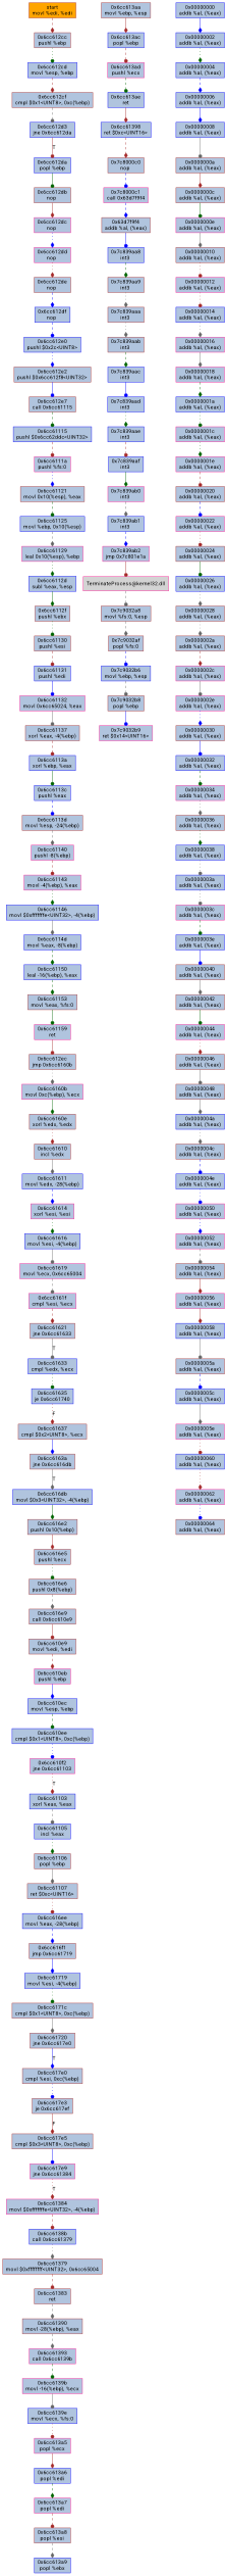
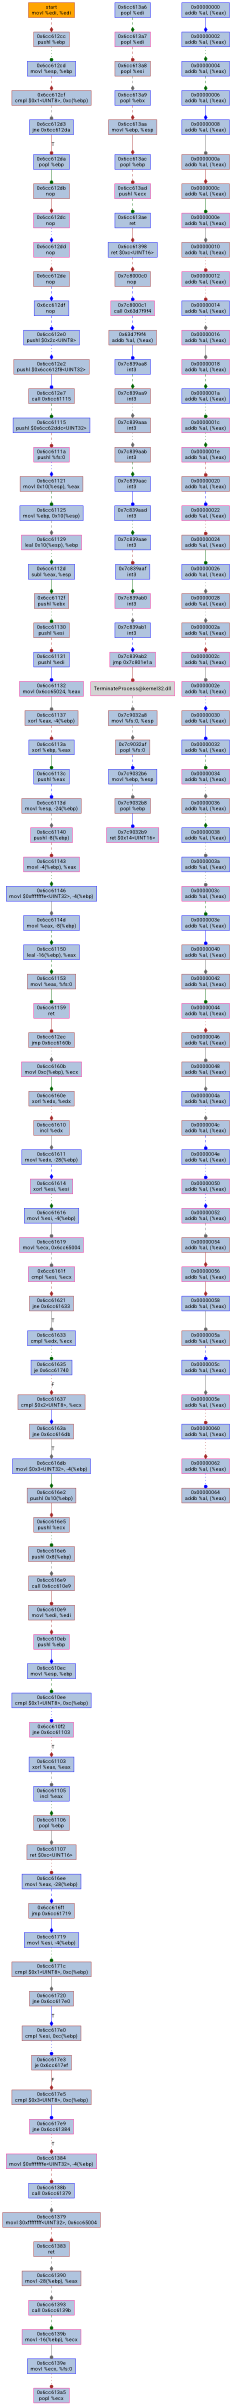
  digraph {
    fontname=Roboto
    node [color=brown fillcolor=lightsteelblue fontname=Roboto shape=rectangle style=filled]
    edge [arrowhead=diamond color=brown fontname=Roboto style=dashed]
    n1 [fillcolor=orange label="start\nmovl %edi, %edi"]
    n2 [label="0x6cc612cc\npushl %ebp"]
    n3 [color=blue label="0x6cc612cd\nmovl %esp, %ebp"]
    n4 [label="0x6cc612cf\ncmpl $0x1<UINT8>, 0xc(%ebp)"]
    n5 [color=blue label="0x6cc612d3\njne 0x6cc612da"]
    n6 [color=blue label="0x6cc612da\npopl %ebp"]
    n7 [label="0x6cc612db\nnop "]
    n8 [color=deeppink label="0x6cc612dc\nnop "]
    n9 [color=deeppink label="0x6cc612dd\nnop "]
    n10 [label="0x6cc612de\nnop "]
    n11 [color=blue label="0x6cc612df\nnop "]
    n12 [color=blue label="0x6cc612e0\npushl $0x2c<UINT8>"]
    n13 [label="0x6cc612e2\npushl $0x6cc612f8<UINT32>"]
    n14 [label="0x6cc612e7\ncall 0x6cc61115"]
    n15 [color=blue label="0x6cc61115\npushl $0x6cc62ddc<UINT32>"]
    n16 [color=deeppink label="0x6cc6111a\npushl %fs:0"]
    n17 [label="0x6cc61121\nmovl 0x10(%esp), %eax"]
    n18 [color=blue label="0x6cc61125\nmovl %ebp, 0x10(%esp)"]
    n19 [color=deeppink label="0x6cc61129\nleal 0x10(%esp), %ebp"]
    n20 [color=blue label="0x6cc6112d\nsubl %eax, %esp"]
    n21 [label="0x6cc6112f\npushl %ebx"]
    n22 [label="0x6cc61130\npushl %esi"]
    n23 [color=blue label="0x6cc61131\npushl %edi"]
    n24 [color=deeppink label="0x6cc61132\nmovl 0x6cc65024, %eax"]
    n25 [label="0x6cc61137\nxorl %eax, -4(%ebp)"]
    n26 [color=blue label="0x6cc6113a\nxorl %ebp, %eax"]
    n27 [color=blue label="0x6cc6113c\npushl %eax"]
    n28 [label="0x6cc6113d\nmovl %esp, -24(%ebp)"]
    n29 [color=deeppink label="0x6cc61140\npushl -8(%ebp)"]
    n30 [color=deeppink label="0x6cc61143\nmovl -4(%ebp), %eax"]
    n31 [color=blue label="0x6cc61146\nmovl $0xfffffffe<UINT32>, -4(%ebp)"]
    n32 [color=blue label="0x6cc6114d\nmovl %eax, -8(%ebp)"]
    n33 [color=blue label="0x6cc61150\nleal -16(%ebp), %eax"]
    n34 [label="0x6cc61153\nmovl %eax, %fs:0"]
    n35 [color=deeppink label="0x6cc61159\nret"]
    n36 [label="0x6cc612ec\njmp 0x6cc6160b"]
    n37 [color=deeppink label="0x6cc6160b\nmovl 0xc(%ebp), %ecx"]
    n38 [label="0x6cc6160e\nxorl %edx, %edx"]
    n39 [label="0x6cc61610\nincl %edx"]
    n40 [color=blue label="0x6cc61611\nmovl %edx, -28(%ebp)"]
    n41 [color=deeppink label="0x6cc61614\nxorl %esi, %esi"]
    n42 [color=blue label="0x6cc61616\nmovl %esi, -4(%ebp)"]
    n43 [color=deeppink label="0x6cc61619\nmovl %ecx, 0x6cc65004"]
    n44 [color=deeppink label="0x6cc6161f\ncmpl %esi, %ecx"]
    n45 [label="0x6cc61621\njne 0x6cc61633"]
    n46 [color=blue label="0x6cc61633\ncmpl %edx, %ecx"]
    n47 [color=blue label="0x6cc61635\nje 0x6cc61740"]
    n48 [label="0x6cc61637\ncmpl $0x2<UINT8>, %ecx"]
    n49 [label="0x6cc6163a\njne 0x6cc616db"]
    n50 [color=blue label="0x6cc616db\nmovl $0x3<UINT32>, -4(%ebp)"]
    n51 [label="0x6cc616e2\npushl 0x10(%ebp)"]
    n52 [label="0x6cc616e5\npushl %ecx"]
    n53 [label="0x6cc616e6\npushl 0x8(%ebp)"]
    n54 [label="0x6cc616e9\ncall 0x6cc610e9"]
    n55 [label="0x6cc610e9\nmovl %edi, %edi"]
    n56 [color=deeppink label="0x6cc610eb\npushl %ebp"]
    n57 [color=blue label="0x6cc610ec\nmovl %esp, %ebp"]
    n58 [color=blue label="0x6cc610ee\ncmpl $0x1<UINT8>, 0xc(%ebp)"]
    n59 [color=deeppink label="0x6cc610f2\njne 0x6cc61103"]
    n60 [color=blue label="0x6cc61103\nxorl %eax, %eax"]
    n61 [color=blue label="0x6cc61105\nincl %eax"]
    n62 [label="0x6cc61106\npopl %ebp"]
    n63 [label="0x6cc61107\nret $0xc<UINT16>"]
    n64 [color=blue label="0x6cc616ee\nmovl %eax, -28(%ebp)"]
    n65 [label="0x6cc616f1\njmp 0x6cc61719"]
    n66 [color=blue label="0x6cc61719\nmovl %esi, -4(%ebp)"]
    n67 [label="0x6cc6171c\ncmpl $0x1<UINT8>, 0xc(%ebp)"]
    n68 [label="0x6cc61720\njne 0x6cc617e0"]
    n69 [label="0x6cc617e0\ncmpl %esi, 0xc(%ebp)"]
    n70 [label="0x6cc617e3\nje 0x6cc617ef"]
    n71 [label="0x6cc617e5\ncmpl $0x3<UINT8>, 0xc(%ebp)"]
    n72 [color=deeppink label="0x6cc617e9\njne 0x6cc61384"]
    n73 [color=deeppink label="0x6cc61384\nmovl $0xfffffffe<UINT32>, -4(%ebp)"]
    n74 [color=blue label="0x6cc6138b\ncall 0x6cc61379"]
    n75 [label="0x6cc61379\nmovl $0xffffffff<UINT32>, 0x6cc65004"]
    n76 [label="0x6cc61383\nret"]
    n77 [label="0x6cc61390\nmovl -28(%ebp), %eax"]
    n78 [color=deeppink label="0x6cc61393\ncall 0x6cc6139b"]
    n79 [color=deeppink label="0x6cc6139b\nmovl -16(%ebp), %ecx"]
    n80 [color=blue label="0x6cc6139e\nmovl %ecx, %fs:0"]
    n81 [color=deeppink label="0x6cc613a5\npopl %ecx"]
    n82 [color=blue label="0x6cc613a6\npopl %edi"]
    n83 [color=deeppink label="0x6cc613a7\npopl %edi"]
    n84 [label="0x6cc613a8\npopl %esi"]
    n85 [color=blue label="0x6cc613a9\npopl %ebx"]
    n86 [label="0x6cc613aa\nmovl %ebp, %esp"]
    n87 [color=blue label="0x6cc613ac\npopl %ebp"]
    n88 [color=deeppink label="0x6cc613ad\npushl %ecx"]
    n89 [color=blue label="0x6cc613ae\nret"]
    n90 [color=blue label="0x6cc61398\nret $0xc<UINT16>"]
    n91 [label="0x7c8000c0\nnop "]
    n92 [color=deeppink label="0x7c8000c1\ncall 0x63d7f9f4"]
    n93 [label="0x63d7f9f4\naddb %al, (%eax)"]
    n94 [color=blue label="0x7c839aa8\nint3 "]
    n95 [label="0x7c839aa9\nint3 "]
    n96 [label="0x7c839aaa\nint3 "]
    n97 [label="0x7c839aab\nint3 "]
    n98 [color=blue label="0x7c839aac\nint3 "]
    n99 [color=blue label="0x7c839aad\nint3 "]
    n100 [color=blue label="0x7c839aae\nint3 "]
    n101 [color=blue label="0x7c839aaf\nint3 "]
    n102 [color=deeppink label="0x7c839ab0\nint3 "]
    n103 [color=blue label="0x7c839ab1\nint3 "]
    n104 [color=deeppink label="0x7c839ab2\njmp 0x7c801e1a"]
    n105 [color=deeppink fillcolor=lightgrey label="TerminateProcess@kernel32.dll"]
    n106 [label="0x7c9032a8\nmovl %fs:0, %esp"]
    n107 [label="0x7c9032af\npopl %fs:0"]
    n108 [color=blue label="0x7c9032b6\nmovl %ebp, %esp"]
    n109 [label="0x7c9032b8\npopl %ebp"]
    n110 [color=deeppink label="0x7c9032b9\nret $0x14<UINT16>"]
    n111 [color=blue label="0x00000000\naddb %al, (%eax)"]
    n112 [color=blue label="0x00000002\naddb %al, (%eax)"]
    n113 [color=blue label="0x00000004\naddb %al, (%eax)"]
    n114 [color=blue label="0x00000006\naddb %al, (%eax)"]
    n115 [color=blue label="0x00000008\naddb %al, (%eax)"]
    n116 [label="0x0000000a\naddb %al, (%eax)"]
    n117 [label="0x0000000c\naddb %al, (%eax)"]
    n118 [color=deeppink label="0x0000000e\naddb %al, (%eax)"]
    n119 [label="0x00000010\naddb %al, (%eax)"]
    n120 [color=deeppink label="0x00000012\naddb %al, (%eax)"]
    n121 [color=blue label="0x00000014\naddb %al, (%eax)"]
    n122 [color=deeppink label="0x00000016\naddb %al, (%eax)"]
    n123 [color=deeppink label="0x00000018\naddb %al, (%eax)"]
    n124 [color=blue label="0x0000001a\naddb %al, (%eax)"]
    n125 [color=deeppink label="0x0000001c\naddb %al, (%eax)"]
    n126 [color=deeppink label="0x0000001e\naddb %al, (%eax)"]
    n127 [label="0x00000020\naddb %al, (%eax)"]
    n128 [color=deeppink label="0x00000022\naddb %al, (%eax)"]
    n129 [label="0x00000024\naddb %al, (%eax)"]
    n130 [color=blue label="0x00000026\naddb %al, (%eax)"]
    n131 [label="0x00000028\naddb %al, (%eax)"]
    n132 [label="0x0000002a\naddb %al, (%eax)"]
    n133 [color=deeppink label="0x0000002c\naddb %al, (%eax)"]
    n134 [color=deeppink label="0x0000002e\naddb %al, (%eax)"]
    n135 [label="0x00000030\naddb %al, (%eax)"]
    n136 [color=blue label="0x00000032\naddb %al, (%eax)"]
    n137 [color=deeppink label="0x00000034\naddb %al, (%eax)"]
    n138 [label="0x00000036\naddb %al, (%eax)"]
    n139 [color=blue label="0x00000038\naddb %al, (%eax)"]
    n140 [color=blue label="0x0000003a\naddb %al, (%eax)"]
    n141 [color=deeppink label="0x0000003c\naddb %al, (%eax)"]
    n142 [color=blue label="0x0000003e\naddb %al, (%eax)"]
    n143 [label="0x00000040\naddb %al, (%eax)"]
    n144 [label="0x00000042\naddb %al, (%eax)"]
    n145 [color=deeppink label="0x00000044\naddb %al, (%eax)"]
    n146 [label="0x00000046\naddb %al, (%eax)"]
    n147 [label="0x00000048\naddb %al, (%eax)"]
    n148 [color=blue label="0x0000004a\naddb %al, (%eax)"]
    n149 [label="0x0000004c\naddb %al, (%eax)"]
    n150 [color=blue label="0x0000004e\naddb %al, (%eax)"]
    n151 [color=deeppink label="0x00000050\naddb %al, (%eax)"]
    n152 [color=deeppink label="0x00000052\naddb %al, (%eax)"]
    n153 [label="0x00000054\naddb %al, (%eax)"]
    n154 [color=deeppink label="0x00000056\naddb %al, (%eax)"]
    n155 [color=blue label="0x00000058\naddb %al, (%eax)"]
    n156 [label="0x0000005a\naddb %al, (%eax)"]
    n157 [color=blue label="0x0000005c\naddb %al, (%eax)"]
    n158 [color=deeppink label="0x0000005e\naddb %al, (%eax)"]
    n159 [color=blue label="0x00000060\naddb %al, (%eax)"]
    n160 [color=deeppink label="0x00000062\naddb %al, (%eax)"]
    n161 [label="0x00000064\naddb %al, (%eax)"]
    n1 -> n2
    n2 -> n3 [arrowhead=dot color=darkgreen style=dotted]
    n3 -> n4
    n4 -> n5 [arrowhead=dot color=gray40]
    n5 -> n6 [arrowhead=dot label=T style=solid]
    n6 -> n7 [arrowhead=dot color=darkgreen style=solid]
    n7 -> n8 [style=solid]
    n8 -> n9 [color=blue style=dotted]
    n9 -> n10 [style=dotted]
    n10 -> n11 [color=blue]
    n11 -> n12 [arrowhead=dot color=blue]
    n12 -> n13 [color=blue style=dotted]
    n13 -> n14 [arrowhead=dot color=blue style=solid]
    n14 -> n15 [arrowhead=dot color=darkgreen]
    n15 -> n16 [arrowhead=dot]
    n16 -> n17 [color=blue style=dotted]
    n17 -> n18 [arrowhead=dot color=darkgreen]
    n18 -> n19 [color=gray40]
    n19 -> n20 [color=darkgreen style=dotted]
    n20 -> n21 [color=darkgreen style=solid]
    n21 -> n22 [arrowhead=dot color=darkgreen style=dotted]
    n22 -> n23 [arrowhead=dot]
    n23 -> n24 [arrowhead=dot color=blue style=solid]
    n24 -> n25 [arrowhead=dot color=gray40 style=solid]
    n25 -> n26 [arrowhead=dot]
    n26 -> n27 [arrowhead=dot color=darkgreen style=solid]
    n27 -> n28 [arrowhead=dot color=blue]
    n28 -> n29 [color=gray40]
    n29 -> n30 [arrowhead=dot]
    n30 -> n31 [color=darkgreen style=dotted]
    n31 -> n32 [color=gray40 style=solid]
    n32 -> n33 [color=darkgreen]
    n33 -> n34 [color=darkgreen]
    n34 -> n35 [arrowhead=dot color=darkgreen style=solid]
    n35 -> n36 [arrowhead=dot style=solid]
    n36 -> n37 [color=gray40 style=dotted]
    n37 -> n38 [color=darkgreen style=solid]
    n38 -> n39 [style=dotted]
    n39 -> n40 [color=gray40 style=solid]
    n40 -> n41 [color=blue]
    n41 -> n42 [color=darkgreen style=dotted]
    n42 -> n43 [arrowhead=dot color=gray40 style=solid]
    n43 -> n44 [arrowhead=dot color=gray40]
    n44 -> n45
    n45 -> n46 [arrowhead=dot color=gray40 label=T style=solid]
    n46 -> n47 [arrowhead=dot color=darkgreen style=dotted]
    n47 -> n48 [label=F style=dotted]
    n48 -> n49 [color=blue style=solid]
    n49 -> n50 [color=gray40 label=T style=solid]
    n50 -> n51 [color=darkgreen style=solid]
    n51 -> n52 [style=solid]
    n52 -> n53 [arrowhead=dot color=darkgreen style=dotted]
    n53 -> n54 [color=gray40]
    n54 -> n55 [arrowhead=dot style=solid]
    n55 -> n56
    n56 -> n57 [color=blue style=solid]
    n57 -> n58 [arrowhead=dot color=darkgreen]
    n58 -> n59 [arrowhead=dot color=blue style=dotted]
    n59 -> n60 [label=T style=dotted]
    n60 -> n61 [arrowhead=dot color=gray40]
    n61 -> n62 [color=darkgreen style=dotted]
    n62 -> n63 [color=gray40 style=solid]
    n63 -> n64 [arrowhead=dot style=dotted]
    n64 -> n65 [color=blue]
    n65 -> n66 [color=blue style=solid]
    n66 -> n67 [arrowhead=dot color=darkgreen style=dotted]
    n67 -> n68 [color=gray40 style=solid]
    n68 -> n69 [color=blue label=T style=solid]
    n69 -> n70 [arrowhead=dot color=blue style=dotted]
    n70 -> n71 [label=F style=solid]
    n71 -> n72 [arrowhead=dot color=blue style=solid]
    n72 -> n73 [label=T style=dotted]
    n73 -> n74 [arrowhead=dot]
    n74 -> n75 [color=gray40 style=dotted]
    n75 -> n76 [arrowhead=dot]
    n76 -> n77 [color=gray40]
    n77 -> n78 [color=gray40]
    n78 -> n79 [arrowhead=dot color=darkgreen]
    n79 -> n80 [arrowhead=dot color=gray40 style=solid]
    n80 -> n81 [arrowhead=dot style=dotted]
-   n81 -> n82 [style=solid]
    n82 -> n83 [color=darkgreen]
    n83 -> n84 [arrowhead=dot]
    n84 -> n85 [color=gray40]
+   n85 -> n86
    n86 -> n87 [style=solid]
    n87 -> n88 [arrowhead=dot]
    n88 -> n89 [arrowhead=dot color=darkgreen]
    n89 -> n90 [style=solid]
    n90 -> n91
    n91 -> n92 [arrowhead=dot color=blue]
    n92 -> n93 [color=blue]
    n93 -> n94 [arrowhead=dot color=blue style=solid]
    n94 -> n95 [color=darkgreen]
    n95 -> n96 [color=gray40 style=dotted]
    n96 -> n97 [color=gray40 style=dotted]
    n97 -> n98 [color=darkgreen]
    n98 -> n99 [arrowhead=dot color=blue style=solid]
    n99 -> n100 [color=darkgreen style=dotted]
    n100 -> n101 [arrowhead=dot]
    n101 -> n102 [color=darkgreen style=solid]
    n102 -> n103 [color=gray40]
    n103 -> n104 [color=blue]
    n104 -> n105 [arrowhead=dot style=solid]
    n105 -> n106 [arrowhead=dot color=gray40]
    n106 -> n107 [color=gray40]
    n107 -> n108 [arrowhead=dot color=blue]
    n108 -> n109 [arrowhead=dot color=gray40]
    n109 -> n110 [arrowhead=dot color=blue style=solid]
    n111 -> n112 [color=blue style=solid]
    n112 -> n113 [color=darkgreen style=dotted]
-   n113 -> n114 [color=blue]
+   n113 -> n114 [color=darkgreen]
    n114 -> n115 [color=blue style=solid]
    n115 -> n116 [arrowhead=dot color=gray40 style=solid]
    n116 -> n117 [style=solid]
    n117 -> n118 [arrowhead=dot color=darkgreen style=solid]
    n118 -> n119 [color=gray40 style=solid]
    n119 -> n120 [arrowhead=dot style=dotted]
    n120 -> n121 [arrowhead=dot style=dotted]
    n121 -> n122 [color=gray40 style=dotted]
    n122 -> n123 [color=gray40 style=solid]
    n123 -> n124 [color=darkgreen]
    n124 -> n125 [arrowhead=dot color=darkgreen style=dotted]
    n125 -> n126 [color=darkgreen style=dotted]
    n126 -> n127 [arrowhead=dot]
    n127 -> n128 [arrowhead=dot color=blue]
    n128 -> n129 [arrowhead=dot style=dotted]
    n129 -> n130 [arrowhead=dot color=darkgreen style=solid]
    n130 -> n131 [color=gray40 style=dotted]
    n131 -> n132 [color=gray40 style=dotted]
    n132 -> n133
    n133 -> n134 [arrowhead=dot color=gray40 style=solid]
    n134 -> n135 [color=blue style=dotted]
    n135 -> n136 [arrowhead=dot color=blue style=solid]
    n136 -> n137 [arrowhead=dot color=darkgreen]
    n137 -> n138 [color=gray40 style=dotted]
    n138 -> n139 [color=darkgreen style=dotted]
    n139 -> n140 [arrowhead=dot color=gray40 style=dotted]
    n140 -> n141 [arrowhead=dot color=gray40 style=dotted]
    n141 -> n142 [arrowhead=dot color=darkgreen]
    n142 -> n143 [arrowhead=dot color=blue style=solid]
    n143 -> n144 [color=gray40 style=solid]
    n144 -> n145 [arrowhead=dot color=darkgreen style=solid]
    n145 -> n146 [style=dotted]
    n146 -> n147 [arrowhead=dot color=gray40 style=solid]
    n147 -> n148 [color=gray40 style=solid]
    n148 -> n149 [color=gray40 style=dotted]
    n149 -> n150 [arrowhead=dot color=blue]
    n150 -> n151 [arrowhead=dot color=blue style=dotted]
    n151 -> n152 [color=blue style=dotted]
    n152 -> n153 [arrowhead=dot color=gray40]
    n153 -> n154 [style=solid]
    n154 -> n155 [style=solid]
    n155 -> n156 [arrowhead=dot color=gray40 style=solid]
    n156 -> n157 [arrowhead=dot color=blue]
    n157 -> n158 [color=gray40 style=solid]
    n158 -> n159 [arrowhead=dot style=dotted]
    n159 -> n160 [style=dotted]
    n160 -> n161 [arrowhead=dot color=blue style=dotted]
  }
